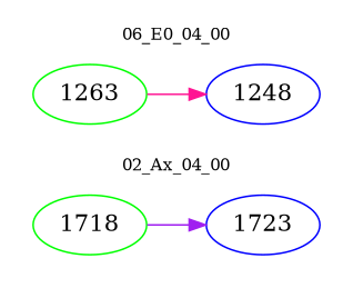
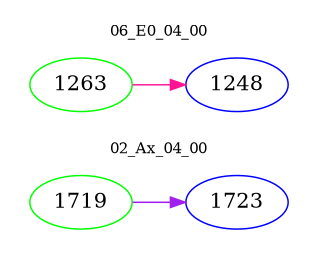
  digraph {
    fontname="DejaVu Serif"
    rankdir=LR
    node [color=green fontname="DejaVu Serif"]
    edge [fontname="DejaVu Serif"]
-   n1 [label=1718]
+   n1 [label=1719]
    n2 [color=blue label=1723]
    n3 [label=1263]
    n4 [color=blue label=1248]
    subgraph cluster_1 {
      color=white
      fontsize=10
      label="02_Ax_04_00"
      n1
      n2
    }
    subgraph cluster_2 {
      color=white
      fontsize=10
      label="06_E0_04_00"
      n3
      n4
    }
    n1 -> n2 [color=purple]
    n3 -> n4 [color=deeppink]
  }
